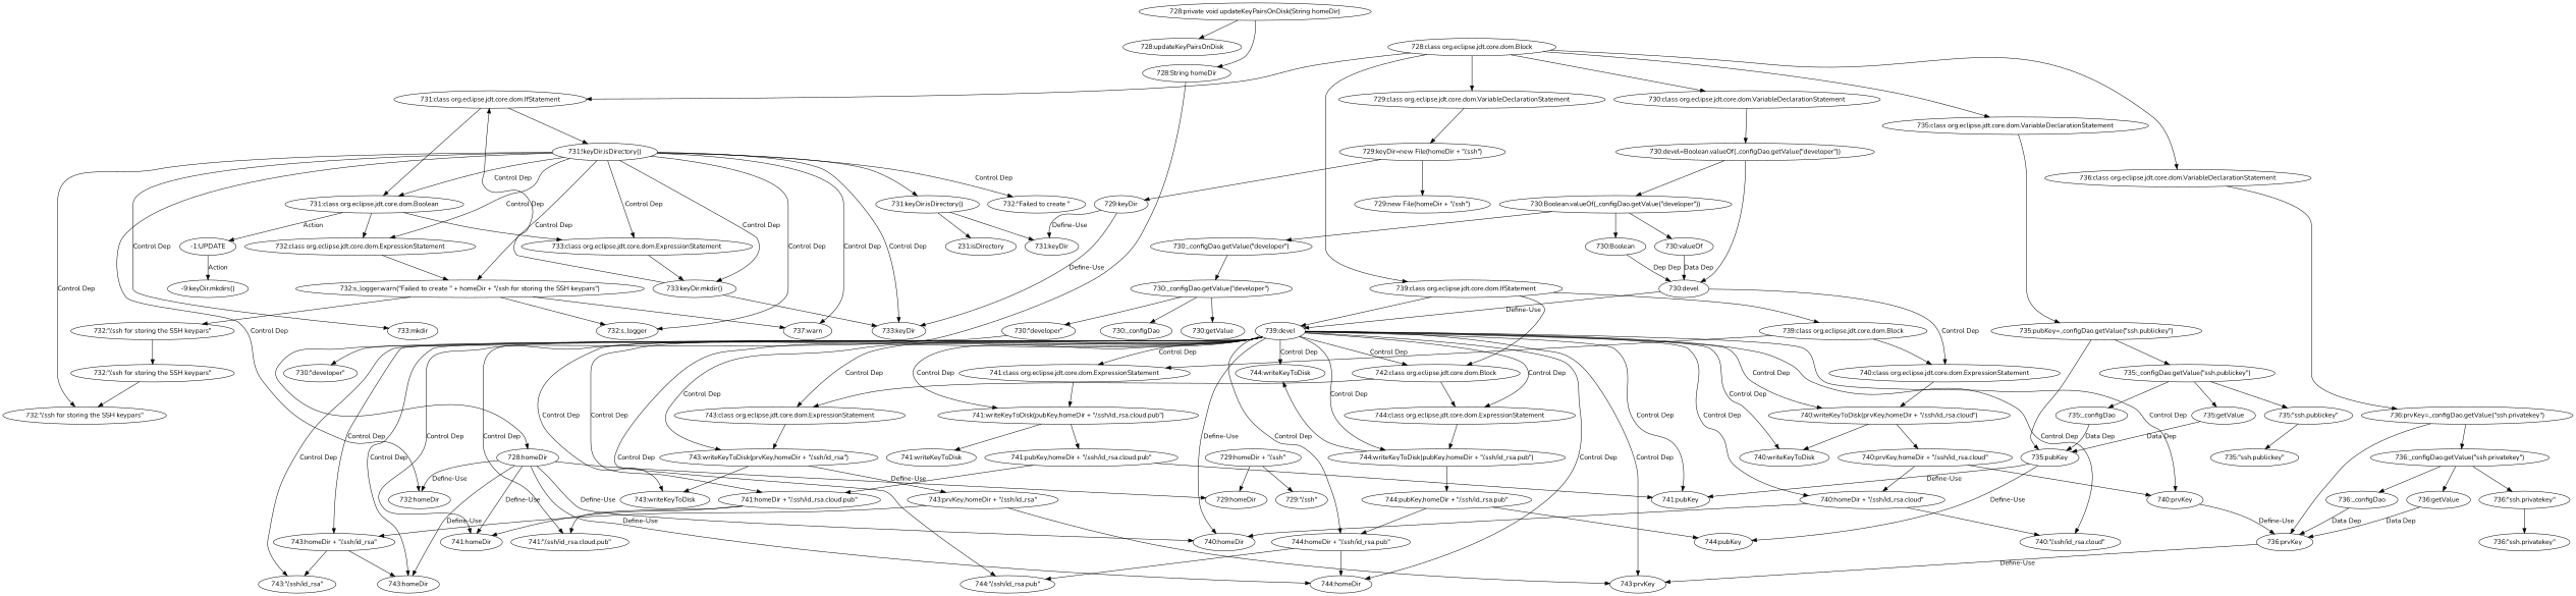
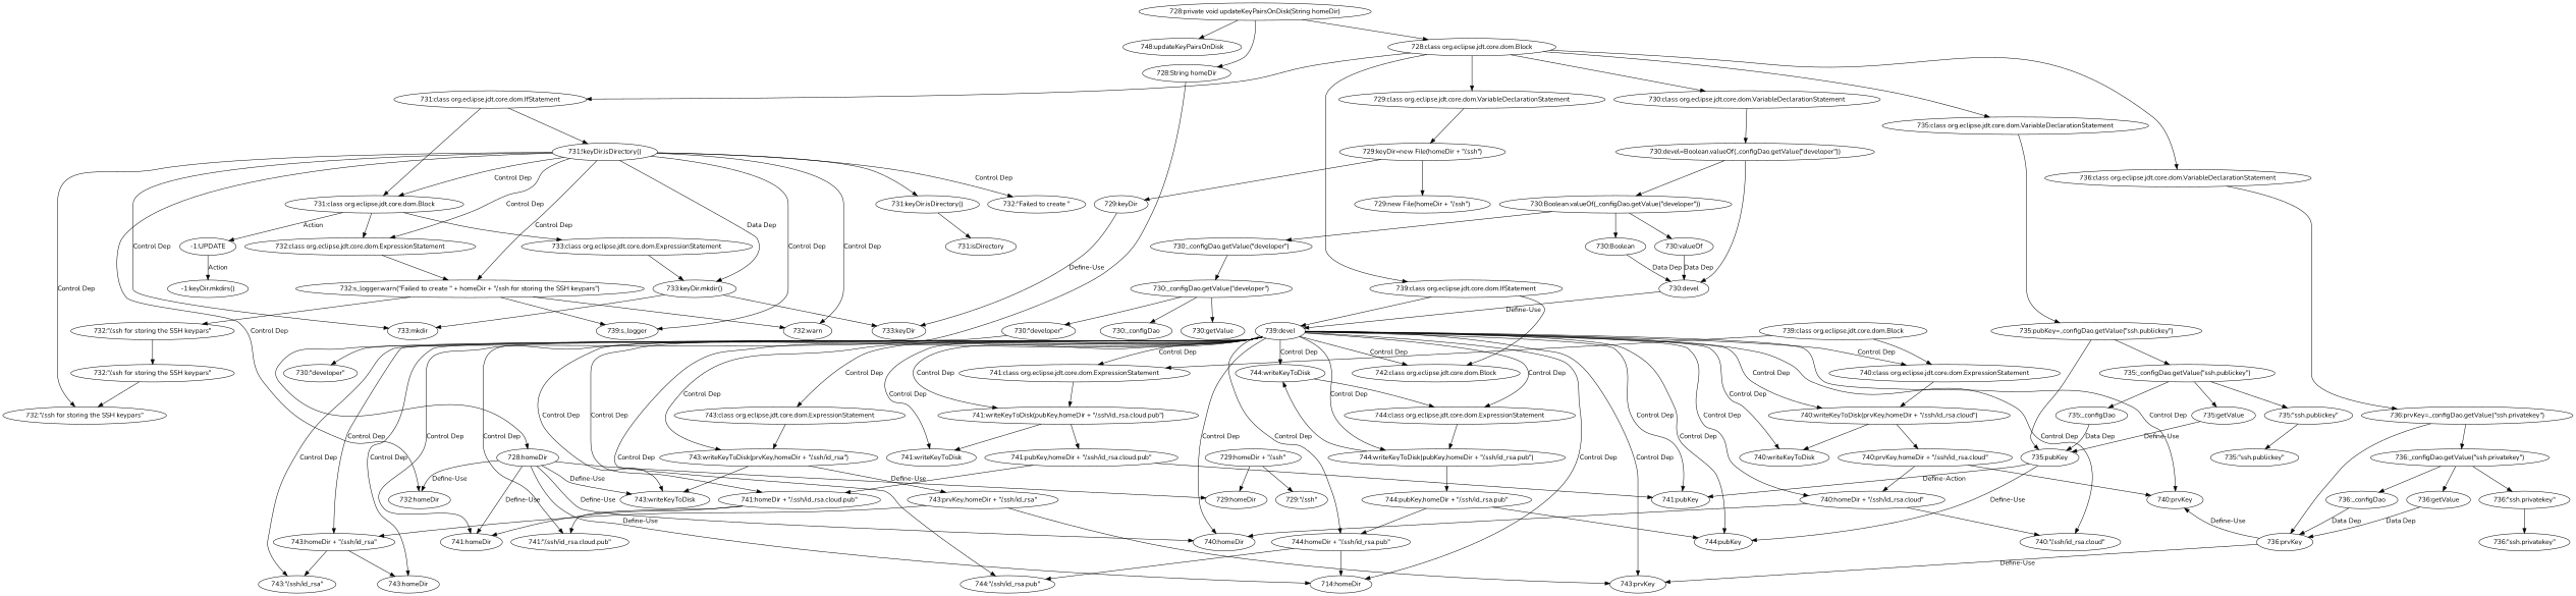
  digraph {
    fontname=Nunito
    node [fontname=Nunito shape=ellipse]
    edge [fontname=Nunito]
-   n1 [label="728:updateKeyPairsOnDisk"]
+   n1 [label="748:updateKeyPairsOnDisk"]
    n2 [label="728:homeDir"]
    n3 [label="729:homeDir"]
    n4 [label="732:homeDir"]
    n5 [label="740:homeDir"]
    n6 [label="741:homeDir"]
    n7 [label="743:homeDir"]
-   n8 [label="744:homeDir"]
+   n8 [label="714:homeDir"]
    n9 [label="728:String homeDir"]
    n10 [label="729:keyDir"]
-   n11 [label="731:keyDir"]
    n12 [label="733:keyDir"]
    n13 [label="729:\"/.ssh\""]
    n14 [label="729:homeDir + \"/.ssh\""]
    n15 [label="729:new File(homeDir + \"/.ssh\")"]
    n16 [label="729:keyDir=new File(homeDir + \"/.ssh\")"]
    n17 [label="729:class org.eclipse.jdt.core.dom.VariableDeclarationStatement"]
    n18 [label="730:devel"]
    n19 [label="739:devel"]
    n20 [label="741:pubKey"]
    n21 [label="744:pubKey"]
    n22 [label="740:prvKey"]
    n23 [label="743:prvKey"]
    n24 [label="740:writeKeyToDisk"]
    n25 [label="740:\"/.ssh/id_rsa.cloud\""]
    n26 [label="740:homeDir + \"/.ssh/id_rsa.cloud\""]
    n27 [label="740:writeKeyToDisk(prvKey,homeDir + \"/.ssh/id_rsa.cloud\")"]
    n28 [label="740:class org.eclipse.jdt.core.dom.ExpressionStatement"]
    n29 [label="741:writeKeyToDisk"]
    n30 [label="741:\"/.ssh/id_rsa.cloud.pub\""]
    n31 [label="741:homeDir + \"/.ssh/id_rsa.cloud.pub\""]
    n32 [label="741:writeKeyToDisk(pubKey,homeDir + \"/.ssh/id_rsa.cloud.pub\")"]
    n33 [label="741:class org.eclipse.jdt.core.dom.ExpressionStatement"]
    n34 [label="743:writeKeyToDisk"]
    n35 [label="743:\"/.ssh/id_rsa\""]
    n36 [label="743:homeDir + \"/.ssh/id_rsa\""]
    n37 [label="743:writeKeyToDisk(prvKey,homeDir + \"/.ssh/id_rsa\")"]
    n38 [label="743:class org.eclipse.jdt.core.dom.ExpressionStatement"]
    n39 [label="744:writeKeyToDisk"]
    n40 [label="744:\"/.ssh/id_rsa.pub\""]
    n41 [label="744:homeDir + \"/.ssh/id_rsa.pub\""]
    n42 [label="744:writeKeyToDisk(pubKey,homeDir + \"/.ssh/id_rsa.pub\")"]
    n43 [label="744:class org.eclipse.jdt.core.dom.ExpressionStatement"]
    n44 [label="742:class org.eclipse.jdt.core.dom.Block"]
    n45 [label="730:Boolean"]
    n46 [label="730:valueOf"]
    n47 [label="730:_configDao"]
    n48 [label="730:getValue"]
    n49 [label="730:\"developer\""]
    n50 [label="730:\"developer\""]
    n51 [label="730:_configDao.getValue(\"developer\")"]
    n52 [label="730:_configDao.getValue(\"developer\")"]
    n53 [label="730:Boolean.valueOf(_configDao.getValue(\"developer\"))"]
    n54 [label="730:devel=Boolean.valueOf(_configDao.getValue(\"developer\"))"]
    n55 [label="730:class org.eclipse.jdt.core.dom.VariableDeclarationStatement"]
-   n56 [label="231:isDirectory"]
+   n56 [label="731:isDirectory"]
    n57 [label="731:keyDir.isDirectory()"]
    n58 [label="731:!keyDir.isDirectory()"]
-   n59 [label="732:s_logger"]
-   n60 [label="737:warn"]
+   n59 [label="739:s_logger"]
+   n60 [label="732:warn"]
    n61 [label="732:\"Failed to create \""]
    n62 [label="732:\"/.ssh for storing the SSH keypars\""]
    n63 [label="732:s_logger.warn(\"Failed to create \" + homeDir + \"/.ssh for storing the SSH keypars\")"]
    n64 [label="732:class org.eclipse.jdt.core.dom.ExpressionStatement"]
    n65 [label="733:mkdir"]
    n66 [label="733:keyDir.mkdir()"]
    n67 [label="733:class org.eclipse.jdt.core.dom.ExpressionStatement"]
-   n68 [label="731:class org.eclipse.jdt.core.dom.Boolean"]
+   n68 [label="731:class org.eclipse.jdt.core.dom.Block"]
    n69 [label="732:\"/.ssh for storing the SSH keypars\""]
    n70 [label="-1:UPDATE"]
    n71 [label="732:\"/.ssh for storing the SSH keypars\""]
-   n72 [label="-9:keyDir.mkdirs()"]
+   n72 [label="-1:keyDir.mkdirs()"]
    n73 [label="731:class org.eclipse.jdt.core.dom.IfStatement"]
    n74 [label="735:pubKey"]
    n75 [label="735:_configDao"]
    n76 [label="735:getValue"]
    n77 [label="735:\"ssh.publickey\""]
    n78 [label="735:\"ssh.publickey\""]
    n79 [label="735:_configDao.getValue(\"ssh.publickey\")"]
    n80 [label="735:pubKey=_configDao.getValue(\"ssh.publickey\")"]
    n81 [label="735:class org.eclipse.jdt.core.dom.VariableDeclarationStatement"]
    n82 [label="736:prvKey"]
    n83 [label="736:_configDao"]
    n84 [label="736:getValue"]
    n85 [label="736:\"ssh.privatekey\""]
    n86 [label="736:\"ssh.privatekey\""]
    n87 [label="736:_configDao.getValue(\"ssh.privatekey\")"]
    n88 [label="736:prvKey=_configDao.getValue(\"ssh.privatekey\")"]
    n89 [label="736:class org.eclipse.jdt.core.dom.VariableDeclarationStatement"]
    n90 [label="740:prvKey,homeDir + \"/.ssh/id_rsa.cloud\""]
    n91 [label="741:pubKey,homeDir + \"/.ssh/id_rsa.cloud.pub\""]
    n92 [label="739:class org.eclipse.jdt.core.dom.Block"]
    n93 [label="743:prvKey,homeDir + \"/.ssh/id_rsa\""]
    n94 [label="744:pubKey,homeDir + \"/.ssh/id_rsa.pub\""]
    n95 [label="739:class org.eclipse.jdt.core.dom.IfStatement"]
    n96 [label="728:class org.eclipse.jdt.core.dom.Block"]
    n97 [label="728:private void updateKeyPairsOnDisk(String homeDir)"]
    n2 -> n3 [label="Define-Use"]
    n2 -> n4 [label="Define-Use"]
    n2 -> n5 [label="Define-Use"]
    n2 -> n6 [label="Define-Use"]
-   n2 -> n7 [label="Define-Use"]
+   n2 -> n34 [label="Define-Use"]
    n2 -> n8 [label="Define-Use"]
    n9 -> n2
-   n10 -> n11 [label="Define-Use"]
    n10 -> n12 [label="Define-Use"]
    n14 -> n3
    n14 -> n13
    n16 -> n10
    n16 -> n15
    n17 -> n16
    n18 -> n19 [label="Define-Use"]
-   n19 -> n5 [label="Define-Use"]
+   n19 -> n5 [label="Control Dep"]
    n19 -> n6 [label="Control Dep"]
    n19 -> n7 [label="Control Dep"]
    n19 -> n8 [label="Control Dep"]
    n19 -> n20 [label="Control Dep"]
+   n19 -> n21 [label="Control Dep"]
    n19 -> n22 [label="Control Dep"]
    n19 -> n23 [label="Control Dep"]
    n19 -> n24 [label="Control Dep"]
    n19 -> n25 [label="Control Dep"]
    n19 -> n26 [label="Control Dep"]
    n19 -> n27 [label="Control Dep"]
-   n18 -> n28 [label="Control Dep"]
+   n19 -> n28 [label="Control Dep"]
+   n19 -> n29 [label="Control Dep"]
    n19 -> n30 [label="Control Dep"]
    n19 -> n31 [label="Control Dep"]
    n19 -> n32 [label="Control Dep"]
    n19 -> n33 [label="Control Dep"]
    n19 -> n34 [label="Control Dep"]
    n19 -> n35 [label="Control Dep"]
    n19 -> n36 [label="Control Dep"]
    n19 -> n37 [label="Control Dep"]
    n19 -> n38 [label="Control Dep"]
    n19 -> n39 [label="Control Dep"]
    n19 -> n40 [label="Control Dep"]
    n19 -> n41 [label="Control Dep"]
    n19 -> n42 [label="Control Dep"]
    n19 -> n43 [label="Control Dep"]
    n19 -> n44 [label="Control Dep"]
    n26 -> n5
    n26 -> n25
    n27 -> n24
    n27 -> n90
    n28 -> n27
    n31 -> n6
    n31 -> n30
    n32 -> n29
    n32 -> n91
    n33 -> n32
    n36 -> n7
    n36 -> n35
    n37 -> n34
    n37 -> n93
    n38 -> n37
    n41 -> n8
    n41 -> n40
    n42 -> n39
    n42 -> n94
    n43 -> n42
-   n44 -> n38
-   n44 -> n43
-   n45 -> n18 [label="Dep Dep"]
+   n39 -> n43
+   n45 -> n18 [label="Data Dep"]
    n46 -> n18 [label="Data Dep"]
    n50 -> n49
    n51 -> n47
    n51 -> n48
    n51 -> n50
    n52 -> n51
    n53 -> n45
    n53 -> n46
    n53 -> n52
    n54 -> n18
    n54 -> n53
    n55 -> n54
-   n57 -> n11
    n57 -> n56
    n58 -> n4 [label="Control Dep"]
-   n58 -> n12 [label="Control Dep"]
    n58 -> n57
    n58 -> n59 [label="Control Dep"]
    n58 -> n60 [label="Control Dep"]
    n58 -> n61 [label="Control Dep"]
    n58 -> n62 [label="Control Dep"]
    n58 -> n63 [label="Control Dep"]
    n58 -> n64 [label="Control Dep"]
    n58 -> n65 [label="Control Dep"]
-   n58 -> n66 [label="Control Dep"]
-   n58 -> n67 [label="Control Dep"]
+   n58 -> n66 [label="Data Dep"]
    n58 -> n68 [label="Control Dep"]
    n63 -> n59
    n63 -> n60
    n63 -> n69
    n64 -> n63
    n66 -> n12
-   n66 -> n73
+   n66 -> n65
    n67 -> n66
    n68 -> n64
    n68 -> n67
    n68 -> n70 [label=Action]
    n69 -> n71
    n70 -> n72 [label=Action]
    n71 -> n62
    n73 -> n58
    n73 -> n68
-   n74 -> n20 [label="Define-Use"]
+   n74 -> n20 [label="Define-Action"]
    n74 -> n21 [label="Define-Use"]
    n75 -> n74 [label="Data Dep"]
-   n76 -> n74 [label="Data Dep"]
+   n76 -> n74 [label="Define-Use"]
    n78 -> n77
    n79 -> n75
    n79 -> n76
    n79 -> n78
    n80 -> n74
    n80 -> n79
    n81 -> n80
-   n22 -> n82 [label="Define-Use"]
+   n82 -> n22 [label="Define-Use"]
    n82 -> n23 [label="Define-Use"]
    n83 -> n82 [label="Data Dep"]
    n84 -> n82 [label="Data Dep"]
    n86 -> n85
    n87 -> n83
    n87 -> n84
    n87 -> n86
    n88 -> n82
    n88 -> n87
    n89 -> n88
    n90 -> n22
    n90 -> n26
    n91 -> n20
    n91 -> n31
    n92 -> n28
    n92 -> n33
    n93 -> n23
    n93 -> n36
    n94 -> n21
    n94 -> n41
    n95 -> n19
    n95 -> n44
-   n95 -> n92
    n96 -> n17
    n96 -> n55
    n96 -> n73
    n96 -> n81
    n96 -> n89
    n96 -> n95
    n97 -> n1
    n97 -> n9
+   n97 -> n96
  }
